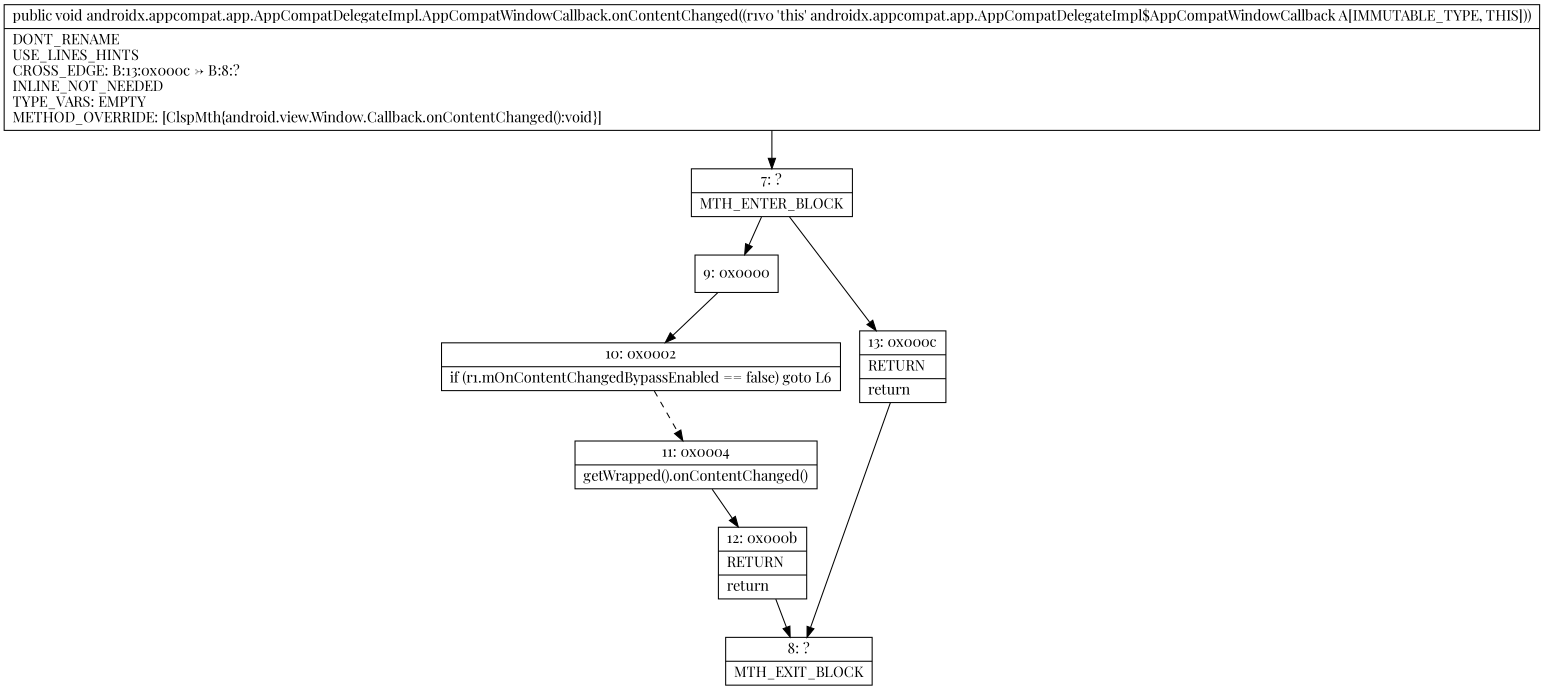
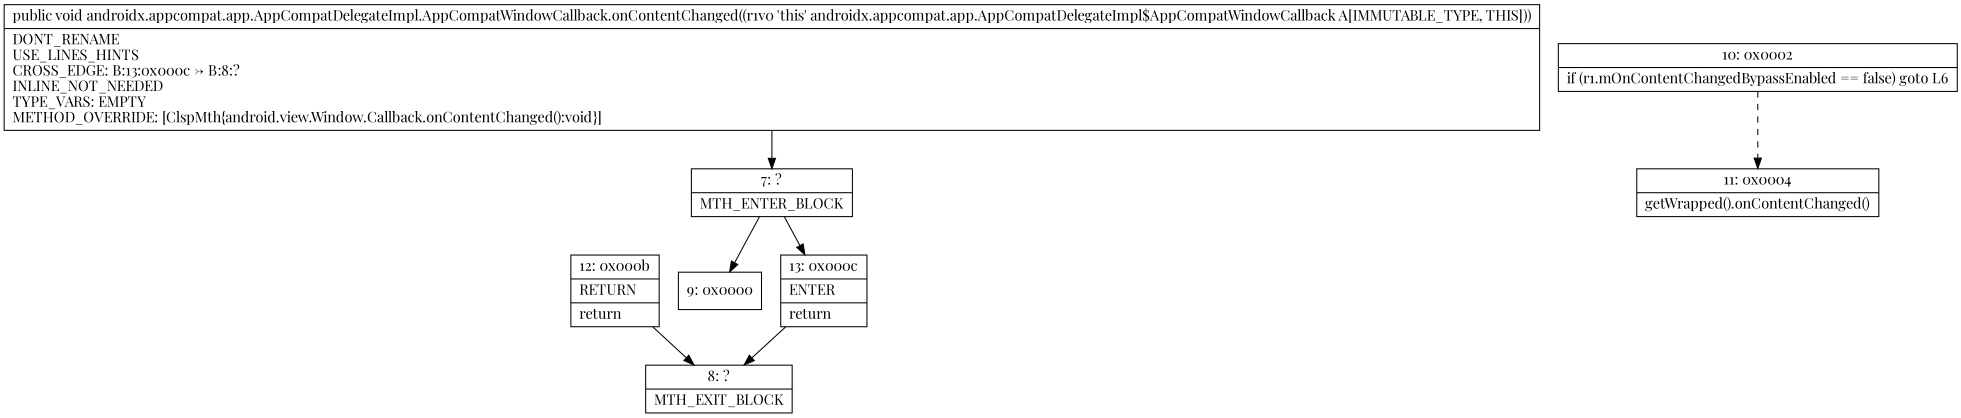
  digraph {
    fontname="Playfair Display"
    node [fontname="Playfair Display" shape=record]
    edge [fontname="Playfair Display"]
    n1 [label="{7\:\ ?|MTH_ENTER_BLOCK\l}"]
    n2 [label="{9\:\ 0x0000}"]
-   n3 [label="{13\:\ 0x000c|RETURN\l|return\l}"]
+   n3 [label="{13\:\ 0x000c|ENTER\l|return\l}"]
    n4 [label="{10\:\ 0x0002|if (r1.mOnContentChangedBypassEnabled == false) goto L6\l}"]
    n5 [label="{11\:\ 0x0004|getWrapped().onContentChanged()\l}"]
    n6 [label="{12\:\ 0x000b|RETURN\l|return\l}"]
    n7 [label="{8\:\ ?|MTH_EXIT_BLOCK\l}"]
    n8 [label="{public void androidx.appcompat.app.AppCompatDelegateImpl.AppCompatWindowCallback.onContentChanged((r1v0 'this' androidx.appcompat.app.AppCompatDelegateImpl$AppCompatWindowCallback A[IMMUTABLE_TYPE, THIS]))  | DONT_RENAME\lUSE_LINES_HINTS\lCROSS_EDGE: B:13:0x000c \-\> B:8:?\lINLINE_NOT_NEEDED\lTYPE_VARS: EMPTY\lMETHOD_OVERRIDE: [ClspMth\{android.view.Window.Callback.onContentChanged():void\}]\l}"]
    n1 -> n2
    n1 -> n3
-   n2 -> n4
    n3 -> n7
    n4 -> n5 [style=dashed]
-   n5 -> n6
    n6 -> n7
    n8 -> n1
  }
